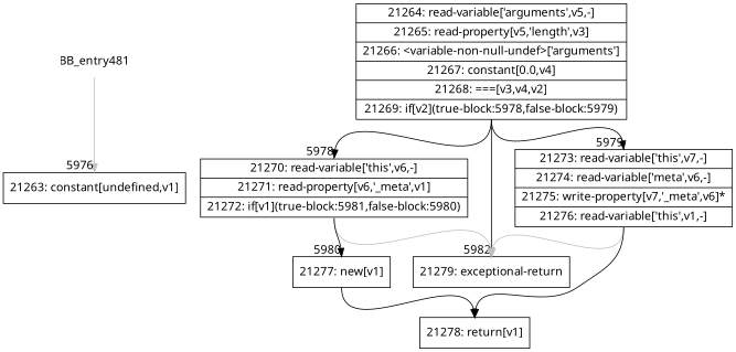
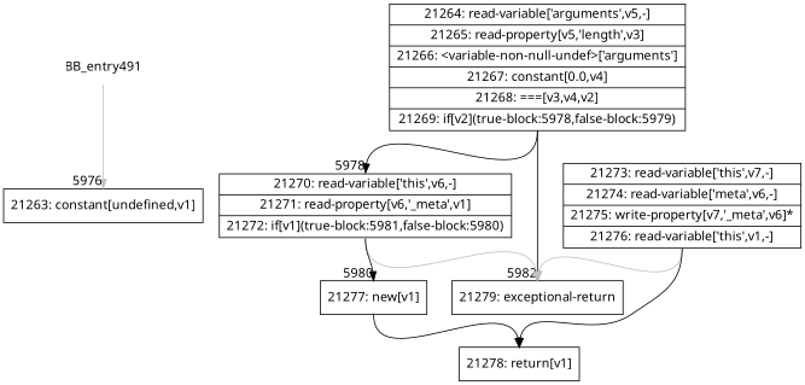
  digraph {
    fontname="Noto Sans"
    rankdir=TD
    node [fontname="Noto Sans" shape=record]
    edge [fontname="Noto Sans" headport=n tailport=s]
-   BB_entry481 [shape=none]
+   BB_entry481 [shape=none label=BB_entry491]
    n2 [label="{21263: constant[undefined,v1]}"]
    n3 [label="{21264: read-variable['arguments',v5,-]|21265: read-property[v5,'length',v3]|21266: \<variable-non-null-undef\>['arguments']|21267: constant[0.0,v4]|21268: ===[v3,v4,v2]|21269: if[v2](true-block:5978,false-block:5979)}"]
    n4 [label="{21270: read-variable['this',v6,-]|21271: read-property[v6,'_meta',v1]|21272: if[v1](true-block:5981,false-block:5980)}"]
    n5 [label="{21273: read-variable['this',v7,-]|21274: read-variable['meta',v6,-]|21275: write-property[v7,'_meta',v6]*|21276: read-variable['this',v1,-]}"]
    n6 [label="{21279: exceptional-return}"]
    n7 [label="{21277: new[v1]}"]
    n8 [label="{21278: return[v1]}"]
    BB_entry481 -> n2 [color=gray headlabel="    5976"]
    n3 -> n4 [headlabel="      5978"]
-   n3 -> n5 [headlabel="      5979"]
    n3 -> n6 [color=black headlabel="      5982"]
    n4 -> n6 [color=gray]
    n4 -> n7 [headlabel="      5980"]
    n5 -> n6 [color=gray]
    n5 -> n8
    n7 -> n8
  }
